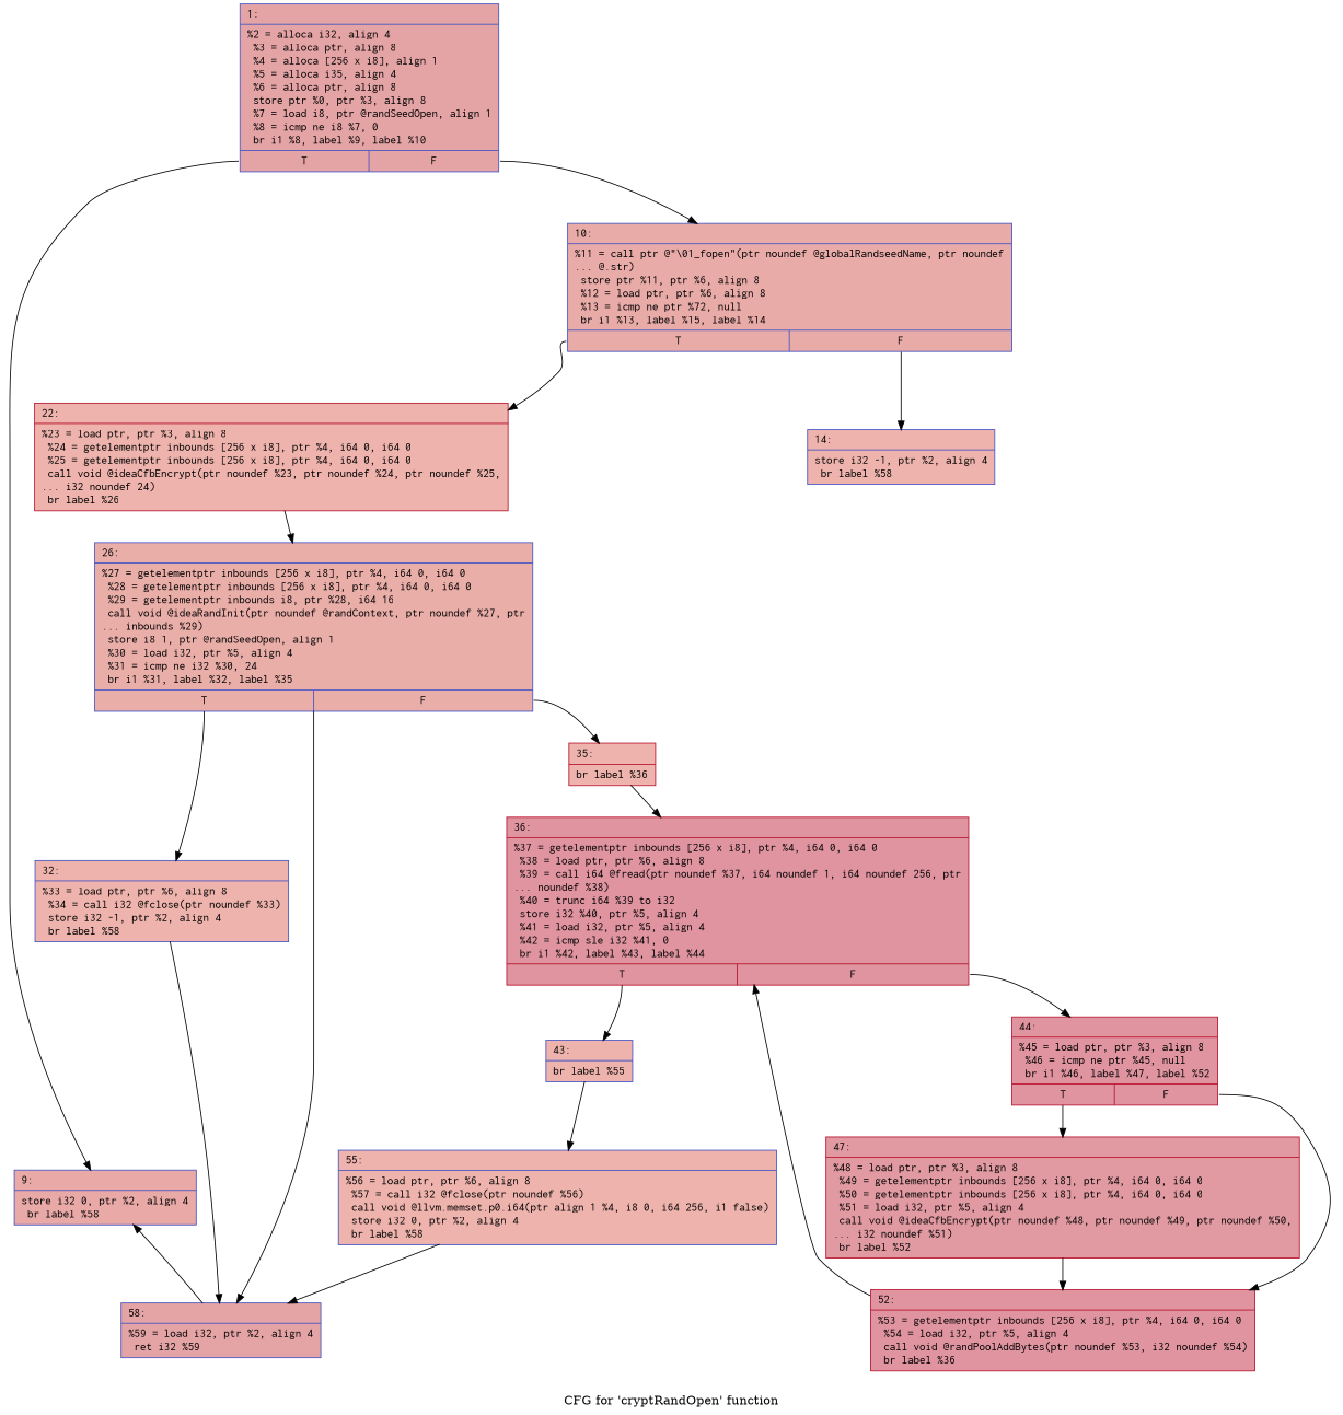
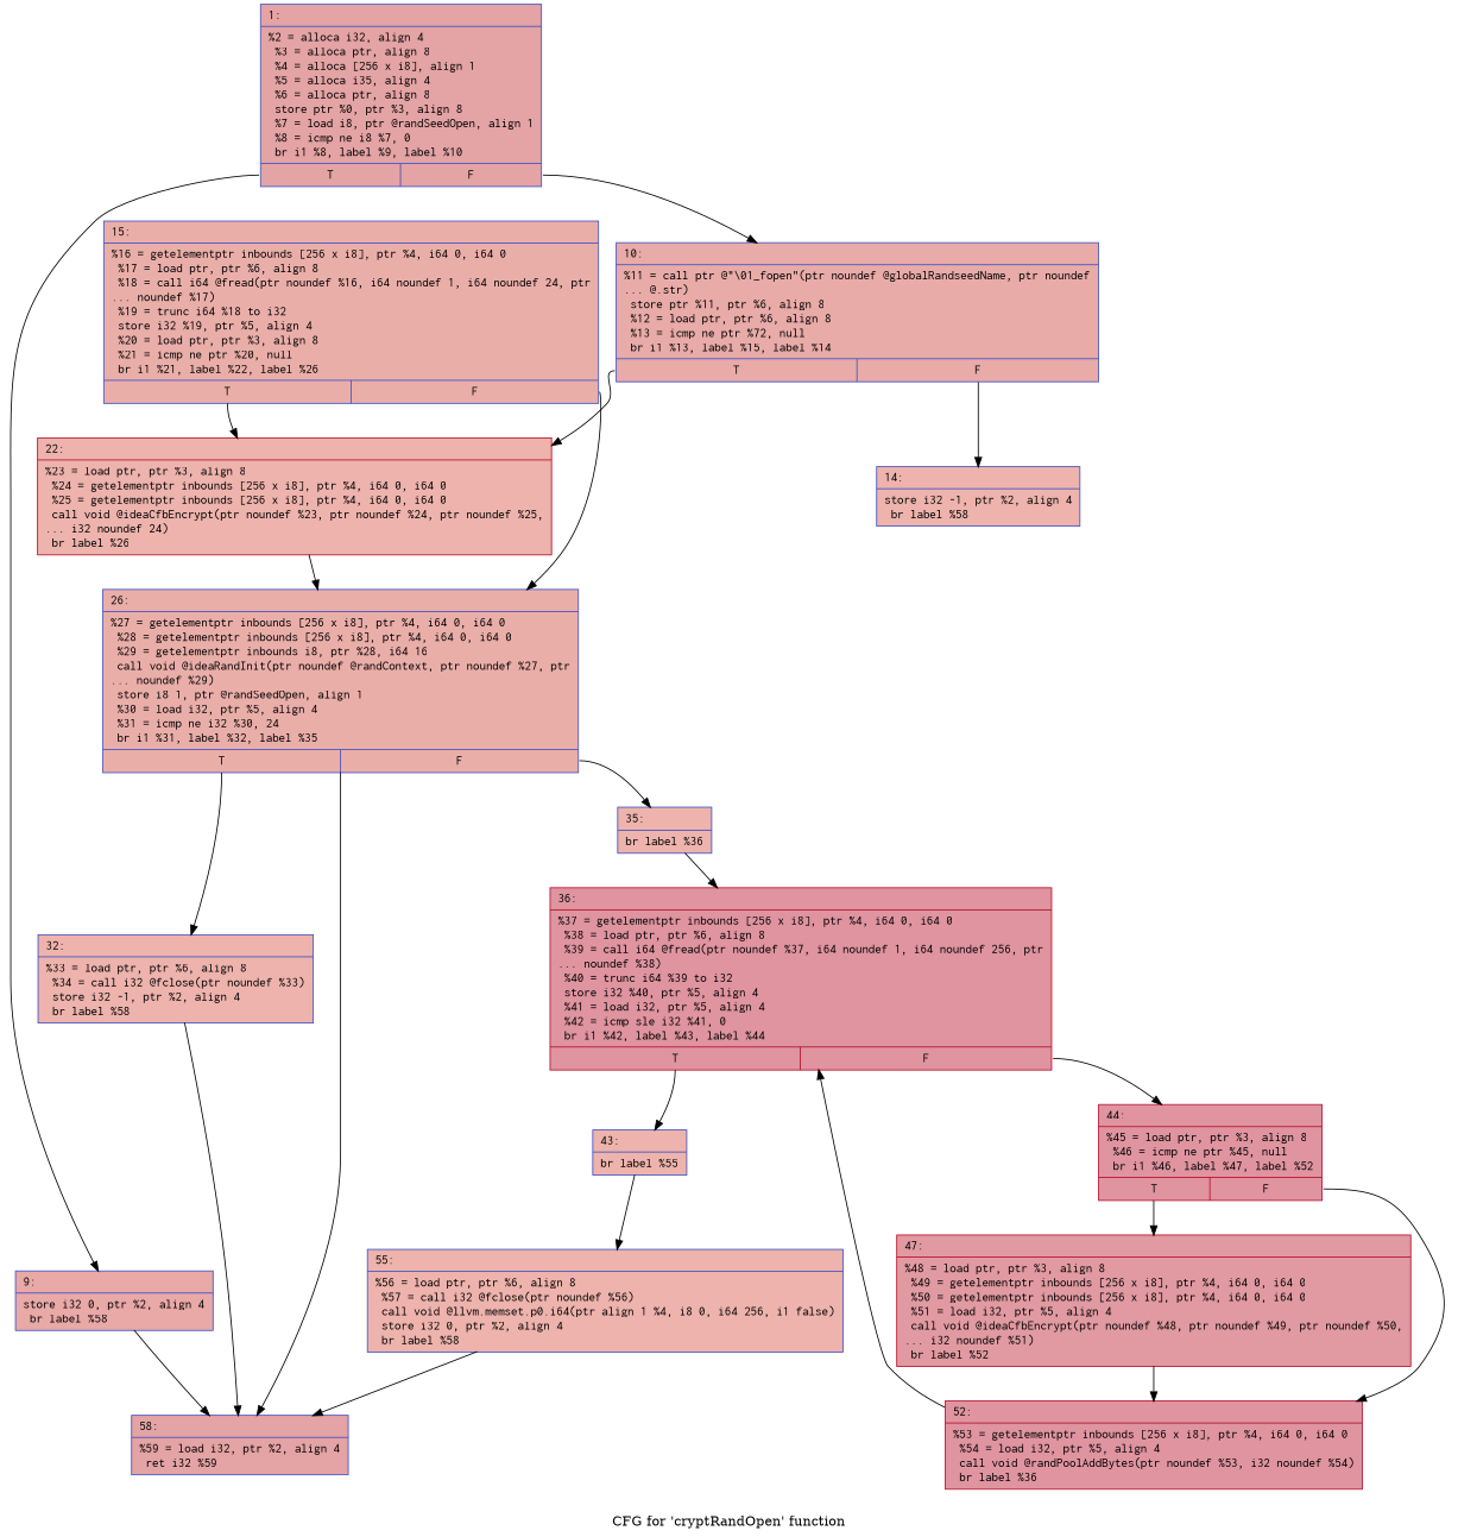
  digraph {
    label="CFG for 'cryptRandOpen' function"
    node [color="#3d50c3ff" fillcolor="#d6524470" fontname=Courier shape=record style=filled]
    n1 [fillcolor="#c32e3170" label="{1:\l|  %2 = alloca i32, align 4\l  %3 = alloca ptr, align 8\l  %4 = alloca [256 x i8], align 1\l  %5 = alloca i35, align 4\l  %6 = alloca ptr, align 8\l  store ptr %0, ptr %3, align 8\l  %7 = load i8, ptr @randSeedOpen, align 1\l  %8 = icmp ne i8 %7, 0\l  br i1 %8, label %9, label %10\l|{<s0>T|<s1>F}}"]
    n2 [fillcolor="#ca3b3770" label="{9:\l|  store i32 0, ptr %2, align 4\l  br label %58\l}"]
    n3 [fillcolor="#cc403a70" label="{10:\l|  %11 = call ptr @\"\\01_fopen\"(ptr noundef @globalRandseedName, ptr noundef\l... @.str)\l  store ptr %11, ptr %6, align 8\l  %12 = load ptr, ptr %6, align 8\l  %13 = icmp ne ptr %72, null\l  br i1 %13, label %15, label %14\l|{<s0>T|<s1>F}}"]
    n4 [fillcolor="#c32e3170" label="{58:\l|  %59 = load i32, ptr %2, align 4\l  ret i32 %59\l}"]
    n5 [label="{14:\l|  store i32 -1, ptr %2, align 4\l  br label %58\l}"]
    n6 [color="#b70d28ff" label="{22:\l|  %23 = load ptr, ptr %3, align 8\l  %24 = getelementptr inbounds [256 x i8], ptr %4, i64 0, i64 0\l  %25 = getelementptr inbounds [256 x i8], ptr %4, i64 0, i64 0\l  call void @ideaCfbEncrypt(ptr noundef %23, ptr noundef %24, ptr noundef %25,\l... i32 noundef 24)\l  br label %26\l}"]
-   n8 [fillcolor="#d0473d70" label="{26:\l|  %27 = getelementptr inbounds [256 x i8], ptr %4, i64 0, i64 0\l  %28 = getelementptr inbounds [256 x i8], ptr %4, i64 0, i64 0\l  %29 = getelementptr inbounds i8, ptr %28, i64 16\l  call void @ideaRandInit(ptr noundef @randContext, ptr noundef %27, ptr\l... inbounds %29)\l  store i8 1, ptr @randSeedOpen, align 1\l  %30 = load i32, ptr %5, align 4\l  %31 = icmp ne i32 %30, 24\l  br i1 %31, label %32, label %35\l|{<s0>T|<s1>F}}"]
+   n7 [fillcolor="#d0473d70" label="{15:\l|  %16 = getelementptr inbounds [256 x i8], ptr %4, i64 0, i64 0\l  %17 = load ptr, ptr %6, align 8\l  %18 = call i64 @fread(ptr noundef %16, i64 noundef 1, i64 noundef 24, ptr\l... noundef %17)\l  %19 = trunc i64 %18 to i32\l  store i32 %19, ptr %5, align 4\l  %20 = load ptr, ptr %3, align 8\l  %21 = icmp ne ptr %20, null\l  br i1 %21, label %22, label %26\l|{<s0>T|<s1>F}}"]
+   n8 [fillcolor="#d0473d70" label="{26:\l|  %27 = getelementptr inbounds [256 x i8], ptr %4, i64 0, i64 0\l  %28 = getelementptr inbounds [256 x i8], ptr %4, i64 0, i64 0\l  %29 = getelementptr inbounds i8, ptr %28, i64 16\l  call void @ideaRandInit(ptr noundef @randContext, ptr noundef %27, ptr\l... noundef %29)\l  store i8 1, ptr @randSeedOpen, align 1\l  %30 = load i32, ptr %5, align 4\l  %31 = icmp ne i32 %30, 24\l  br i1 %31, label %32, label %35\l|{<s0>T|<s1>F}}"]
    n9 [label="{32:\l|  %33 = load ptr, ptr %6, align 8\l  %34 = call i32 @fclose(ptr noundef %33)\l  store i32 -1, ptr %2, align 4\l  br label %58\l}"]
-   n10 [color="#b70d28ff" label="{35:\l|  br label %36\l}"]
+   n10 [label="{35:\l|  br label %36\l}"]
    n11 [color="#b70d28ff" fillcolor="#b70d2870" label="{36:\l|  %37 = getelementptr inbounds [256 x i8], ptr %4, i64 0, i64 0\l  %38 = load ptr, ptr %6, align 8\l  %39 = call i64 @fread(ptr noundef %37, i64 noundef 1, i64 noundef 256, ptr\l... noundef %38)\l  %40 = trunc i64 %39 to i32\l  store i32 %40, ptr %5, align 4\l  %41 = load i32, ptr %5, align 4\l  %42 = icmp sle i32 %41, 0\l  br i1 %42, label %43, label %44\l|{<s0>T|<s1>F}}"]
    n12 [label="{43:\l|  br label %55\l}"]
    n13 [color="#b70d28ff" fillcolor="#b70d2870" label="{44:\l|  %45 = load ptr, ptr %3, align 8\l  %46 = icmp ne ptr %45, null\l  br i1 %46, label %47, label %52\l|{<s0>T|<s1>F}}"]
    n14 [label="{55:\l|  %56 = load ptr, ptr %6, align 8\l  %57 = call i32 @fclose(ptr noundef %56)\l  call void @llvm.memset.p0.i64(ptr align 1 %4, i8 0, i64 256, i1 false)\l  store i32 0, ptr %2, align 4\l  br label %58\l}"]
    n15 [color="#b70d28ff" fillcolor="#bb1b2c70" label="{47:\l|  %48 = load ptr, ptr %3, align 8\l  %49 = getelementptr inbounds [256 x i8], ptr %4, i64 0, i64 0\l  %50 = getelementptr inbounds [256 x i8], ptr %4, i64 0, i64 0\l  %51 = load i32, ptr %5, align 4\l  call void @ideaCfbEncrypt(ptr noundef %48, ptr noundef %49, ptr noundef %50,\l... i32 noundef %51)\l  br label %52\l}"]
    n16 [color="#b70d28ff" fillcolor="#b70d2870" label="{52:\l|  %53 = getelementptr inbounds [256 x i8], ptr %4, i64 0, i64 0\l  %54 = load i32, ptr %5, align 4\l  call void @randPoolAddBytes(ptr noundef %53, i32 noundef %54)\l  br label %36\l}"]
    n1 -> n2 [tailport=s0]
    n1 -> n3 [tailport=s1]
-   n4 -> n2
+   n2 -> n4
    n3 -> n5 [tailport=s1]
    n3 -> n6 [tailport=s0]
    n6 -> n8
+   n7 -> n6 [tailport=s0]
+   n7 -> n8 [tailport=s1]
    n8 -> n4
    n8 -> n9 [tailport=s0]
    n8 -> n10 [tailport=s1]
    n9 -> n4
    n10 -> n11
    n11 -> n12 [tailport=s0]
    n11 -> n13 [tailport=s1]
    n12 -> n14
    n13 -> n15 [tailport=s0]
    n13 -> n16 [tailport=s1]
    n14 -> n4
    n15 -> n16
    n16 -> n11
  }
